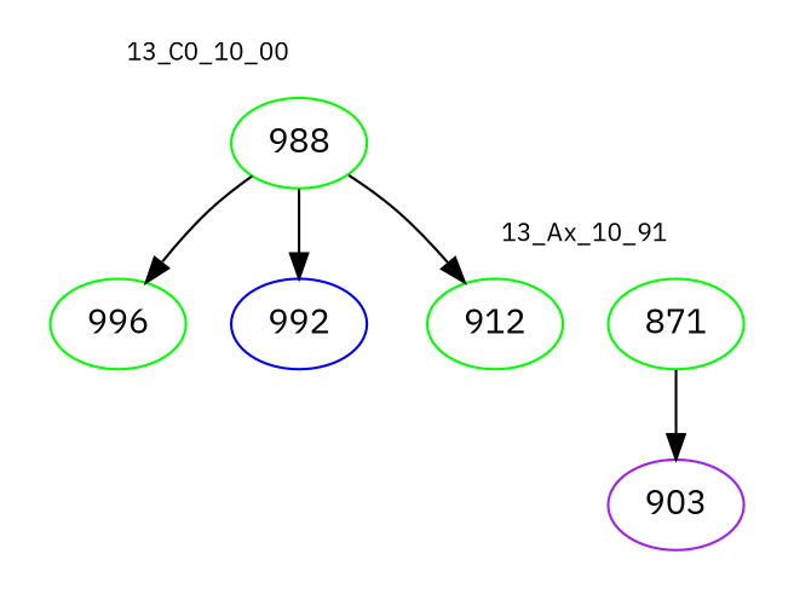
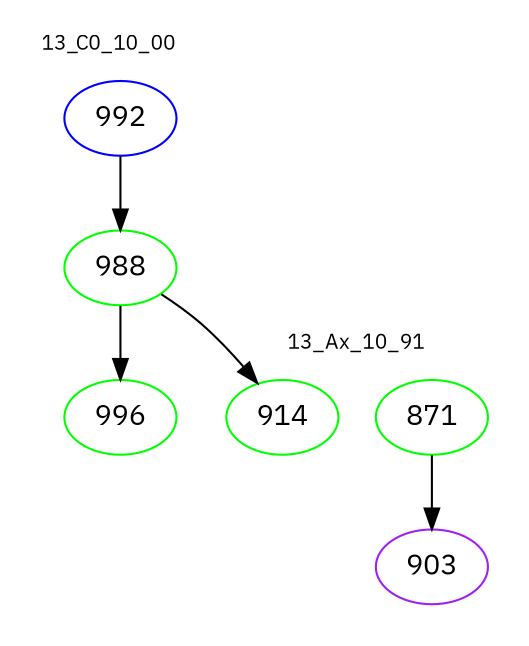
  digraph {
    fontname="IBM Plex Sans"
    node [color=green fontname="IBM Plex Sans"]
    edge [color=black fontname="IBM Plex Sans"]
    n1 [label=871]
-   n2 [label=912]
+   n2 [label=914]
    n3 [color=purple label=903]
    n4 [label=988]
    n5 [label=996]
    n6 [color=blue label=992]
    subgraph cluster_1 {
      color=white
      fontsize=10
      label="13_Ax_10_91"
      n1
      n2
      n3
    }
    subgraph cluster_2 {
      color=white
      fontsize=10
      label="13_C0_10_00"
      n4
      n5
      n6
    }
    n1 -> n3
    n4 -> n2
    n4 -> n5
-   n4 -> n6
+   n6 -> n4
  }
